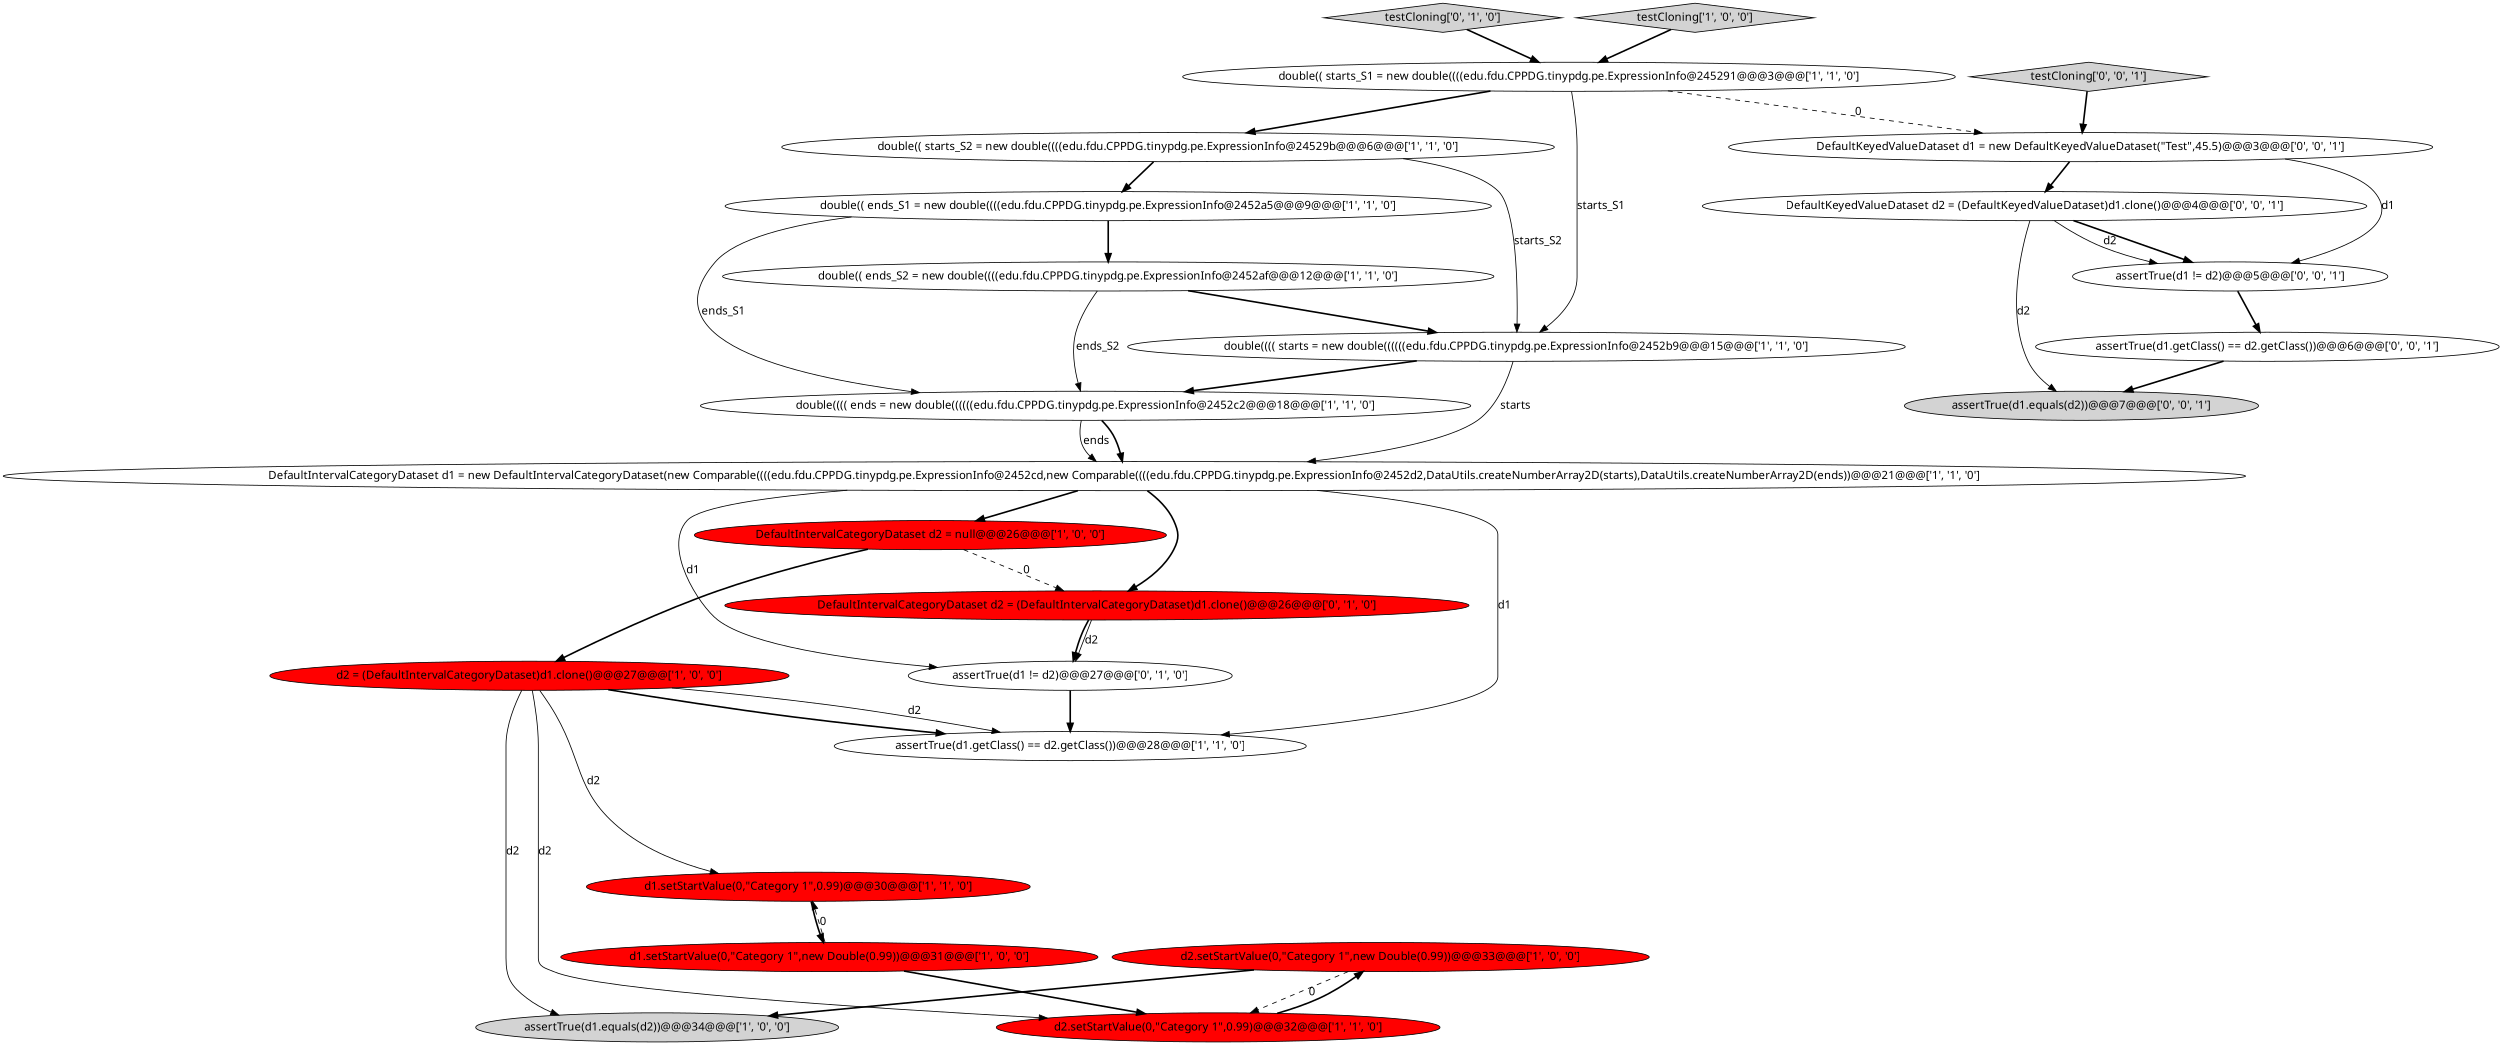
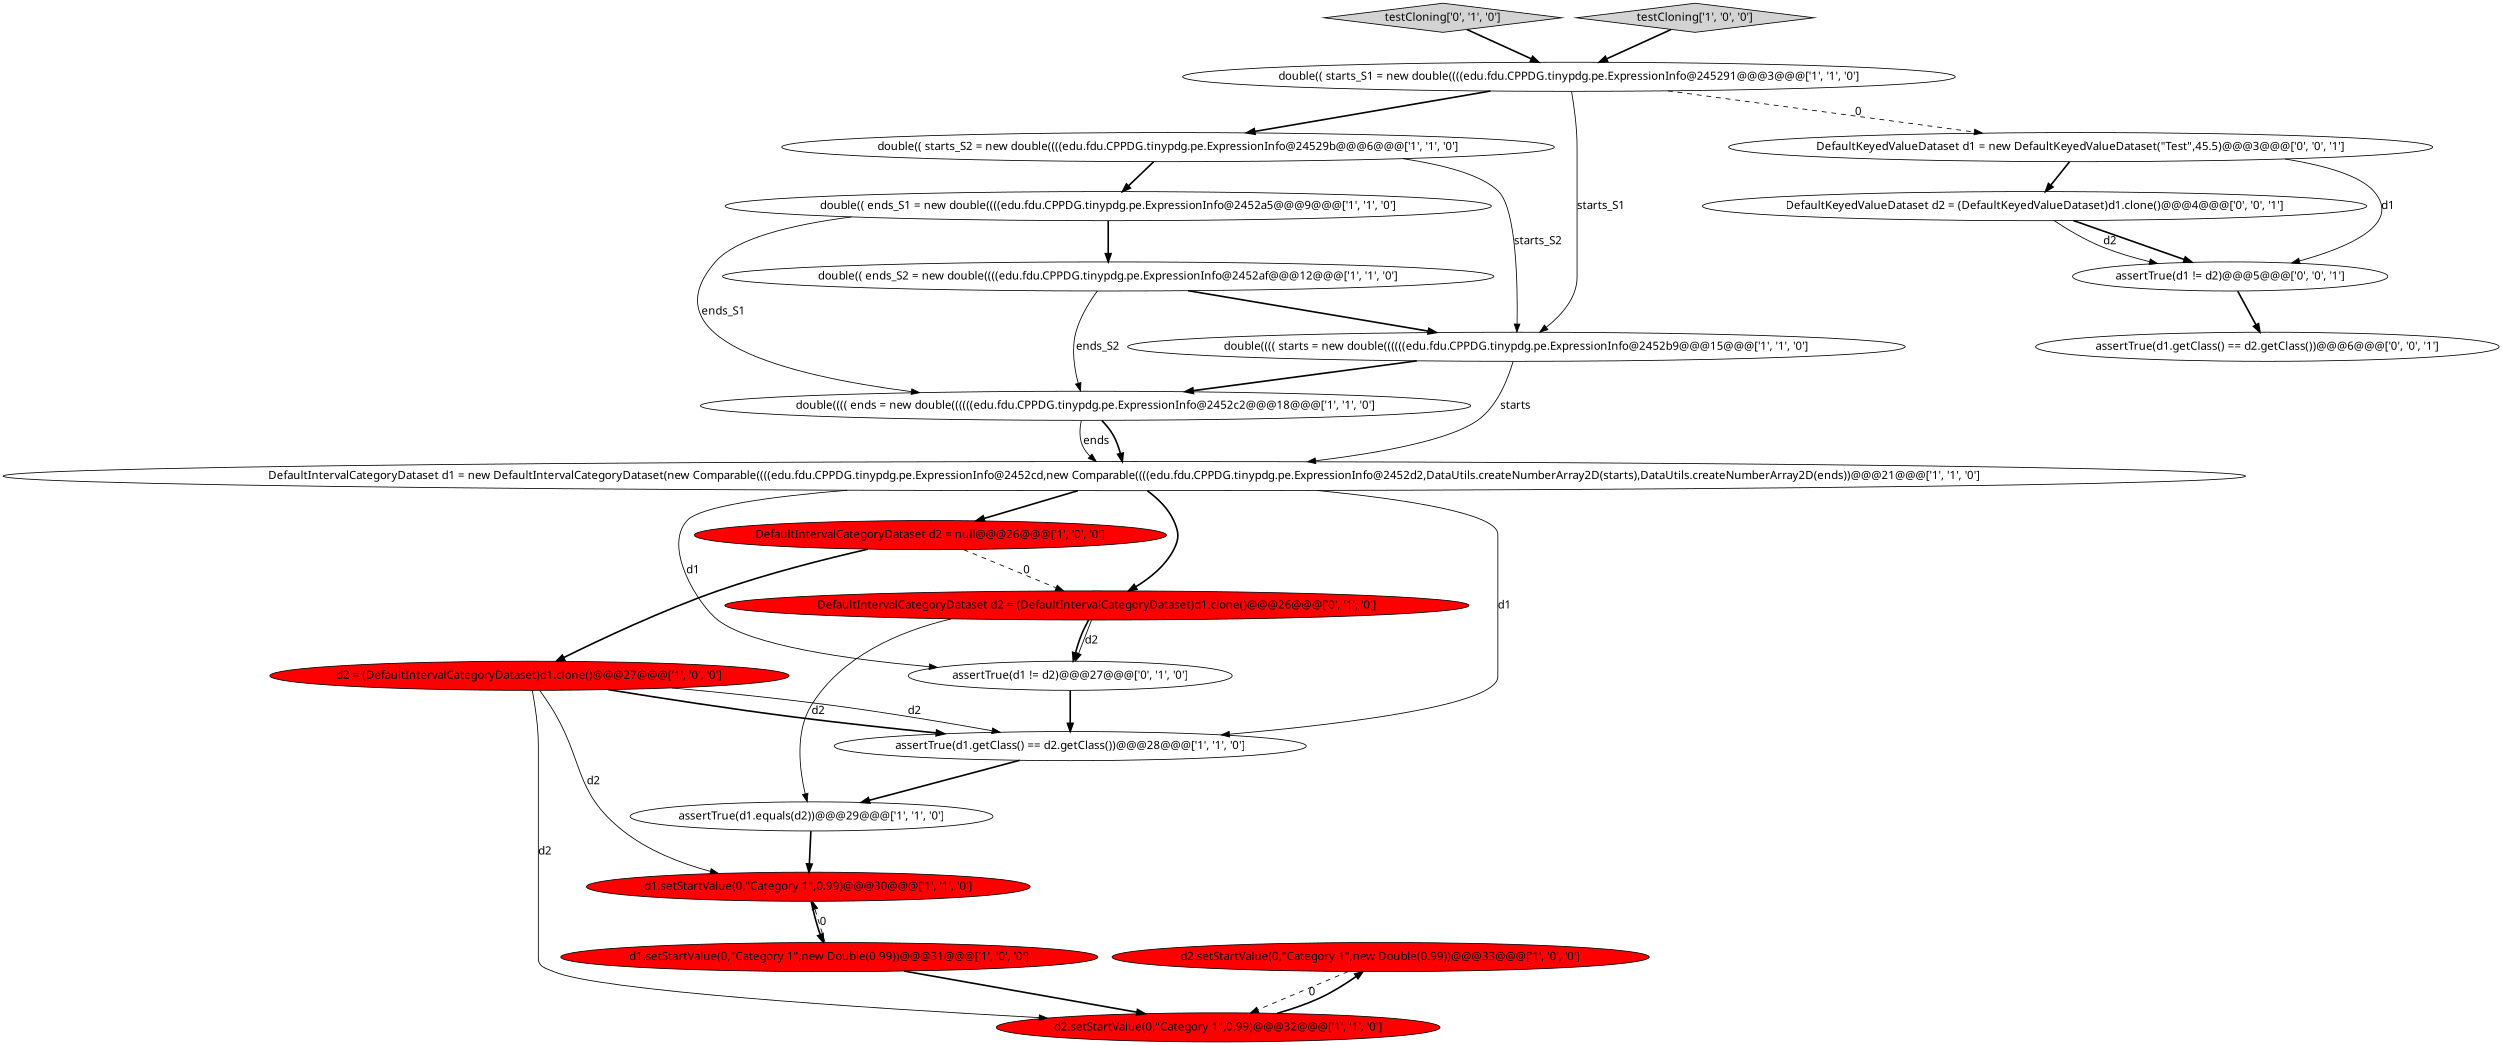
  digraph {
    fontname="Noto Sans"
    node [fillcolor=white fontname="Noto Sans" shape=ellipse style=filled]
    edge [fontname="Noto Sans" style=bold]
    n1 [fillcolor=red label="d2.setStartValue(0,\"Category 1\",new Double(0.99))@@@33@@@['1', '0', '0']"]
-   n2 [fillcolor=lightgray label="assertTrue(d1.equals(d2))@@@34@@@['1', '0', '0']"]
    n3 [fillcolor=red label="d2.setStartValue(0,\"Category 1\",0.99)@@@32@@@['1', '1', '0']"]
    n4 [label="assertTrue(d1 != d2)@@@27@@@['0', '1', '0']"]
    n5 [label="assertTrue(d1.getClass() == d2.getClass())@@@28@@@['1', '1', '0']"]
+   n6 [label="assertTrue(d1.equals(d2))@@@29@@@['1', '1', '0']"]
    n7 [label="double(( starts_S1 = new double((((edu.fdu.CPPDG.tinypdg.pe.ExpressionInfo@245291@@@3@@@['1', '1', '0']"]
    n8 [label="double(( starts_S2 = new double((((edu.fdu.CPPDG.tinypdg.pe.ExpressionInfo@24529b@@@6@@@['1', '1', '0']"]
    n9 [label="DefaultKeyedValueDataset d1 = new DefaultKeyedValueDataset(\"Test\",45.5)@@@3@@@['0', '0', '1']"]
    n10 [label="double(((( starts = new double((((((edu.fdu.CPPDG.tinypdg.pe.ExpressionInfo@2452b9@@@15@@@['1', '1', '0']"]
    n11 [label="double(( ends_S1 = new double((((edu.fdu.CPPDG.tinypdg.pe.ExpressionInfo@2452a5@@@9@@@['1', '1', '0']"]
    n12 [label="assertTrue(d1 != d2)@@@5@@@['0', '0', '1']"]
    n13 [label="DefaultKeyedValueDataset d2 = (DefaultKeyedValueDataset)d1.clone()@@@4@@@['0', '0', '1']"]
    n14 [label="double(((( ends = new double((((((edu.fdu.CPPDG.tinypdg.pe.ExpressionInfo@2452c2@@@18@@@['1', '1', '0']"]
    n15 [label="DefaultIntervalCategoryDataset d1 = new DefaultIntervalCategoryDataset(new Comparable((((edu.fdu.CPPDG.tinypdg.pe.ExpressionInfo@2452cd,new Comparable((((edu.fdu.CPPDG.tinypdg.pe.ExpressionInfo@2452d2,DataUtils.createNumberArray2D(starts),DataUtils.createNumberArray2D(ends))@@@21@@@['1', '1', '0']"]
    n16 [label="double(( ends_S2 = new double((((edu.fdu.CPPDG.tinypdg.pe.ExpressionInfo@2452af@@@12@@@['1', '1', '0']"]
    n17 [label="assertTrue(d1.getClass() == d2.getClass())@@@6@@@['0', '0', '1']"]
-   n18 [fillcolor=lightgray label="assertTrue(d1.equals(d2))@@@7@@@['0', '0', '1']"]
    n19 [fillcolor=red label="d1.setStartValue(0,\"Category 1\",0.99)@@@30@@@['1', '1', '0']"]
    n20 [fillcolor=red label="d1.setStartValue(0,\"Category 1\",new Double(0.99))@@@31@@@['1', '0', '0']"]
    n21 [fillcolor=lightgray label="testCloning['0', '1', '0']" shape=diamond]
    n22 [fillcolor=red label="DefaultIntervalCategoryDataset d2 = (DefaultIntervalCategoryDataset)d1.clone()@@@26@@@['0', '1', '0']"]
    n23 [fillcolor=red label="DefaultIntervalCategoryDataset d2 = null@@@26@@@['1', '0', '0']"]
    n24 [fillcolor=red label="d2 = (DefaultIntervalCategoryDataset)d1.clone()@@@27@@@['1', '0', '0']"]
-   n25 [fillcolor=lightgray label="testCloning['0', '0', '1']" shape=diamond]
    n26 [fillcolor=lightgray label="testCloning['1', '0', '0']" shape=diamond]
-   n1 -> n2
    n1 -> n3 [label=0 style=dashed]
    n3 -> n1
    n4 -> n5
+   n5 -> n6
+   n6 -> n19
    n7 -> n8
    n7 -> n9 [label=0 style=dashed]
    n7 -> n10 [label=starts_S1 style=solid]
    n8 -> n10 [label=starts_S2 style=solid]
    n8 -> n11
    n9 -> n12 [label=d1 style=solid]
    n9 -> n13
    n10 -> n14
    n10 -> n15 [label=starts style=solid]
    n11 -> n14 [label=ends_S1 style=solid]
    n11 -> n16
    n12 -> n17
    n13 -> n12
    n13 -> n12 [label=d2 style=solid]
-   n13 -> n18 [label=d2 style=solid]
    n14 -> n15
    n14 -> n15 [label=ends style=solid]
    n15 -> n4 [label=d1 style=solid]
    n15 -> n5 [label=d1 style=solid]
    n15 -> n22
    n15 -> n23
    n16 -> n10
    n16 -> n14 [label=ends_S2 style=solid]
-   n17 -> n18
    n19 -> n20
    n20 -> n3
    n20 -> n19 [label=0 style=dashed]
    n21 -> n7
    n22 -> n4 [label=d2 style=solid]
    n22 -> n4
+   n22 -> n6 [label=d2 style=solid]
    n23 -> n22 [label=0 style=dashed]
    n23 -> n24
-   n24 -> n2 [label=d2 style=solid]
    n24 -> n3 [label=d2 style=solid]
    n24 -> n5
    n24 -> n5 [label=d2 style=solid]
    n24 -> n19 [label=d2 style=solid]
-   n25 -> n9
    n26 -> n7
  }
